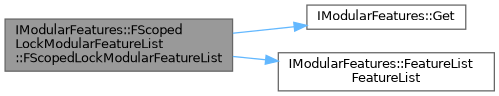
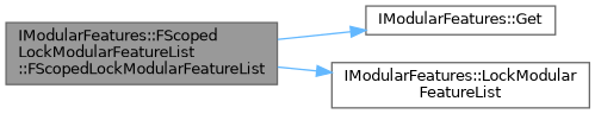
  digraph {
    rankdir=LR
    fontname="DejaVu Sans"
    node [color=grey40 fillcolor=white fontname="DejaVu Sans" fontsize=10 shape=box style=filled]
    edge [color=steelblue1 fontname="DejaVu Sans" fontsize=10 labelfontname=Helvetica labelfontsize=10 style=solid]
    n1 [color=gray40 fillcolor=grey60 fontcolor=black height=0.2 label="IModularFeatures::FScoped\lLockModularFeatureList\l::FScopedLockModularFeatureList" width=0.4]
    n2 [height=0.2 label="IModularFeatures::Get" width=0.4]
-   n3 [height=0.2 label="IModularFeatures::FeatureList\lFeatureList" width=0.4]
+   n3 [height=0.2 label="IModularFeatures::LockModular\lFeatureList" width=0.4]
    n1 -> n2
    n1 -> n3
  }
